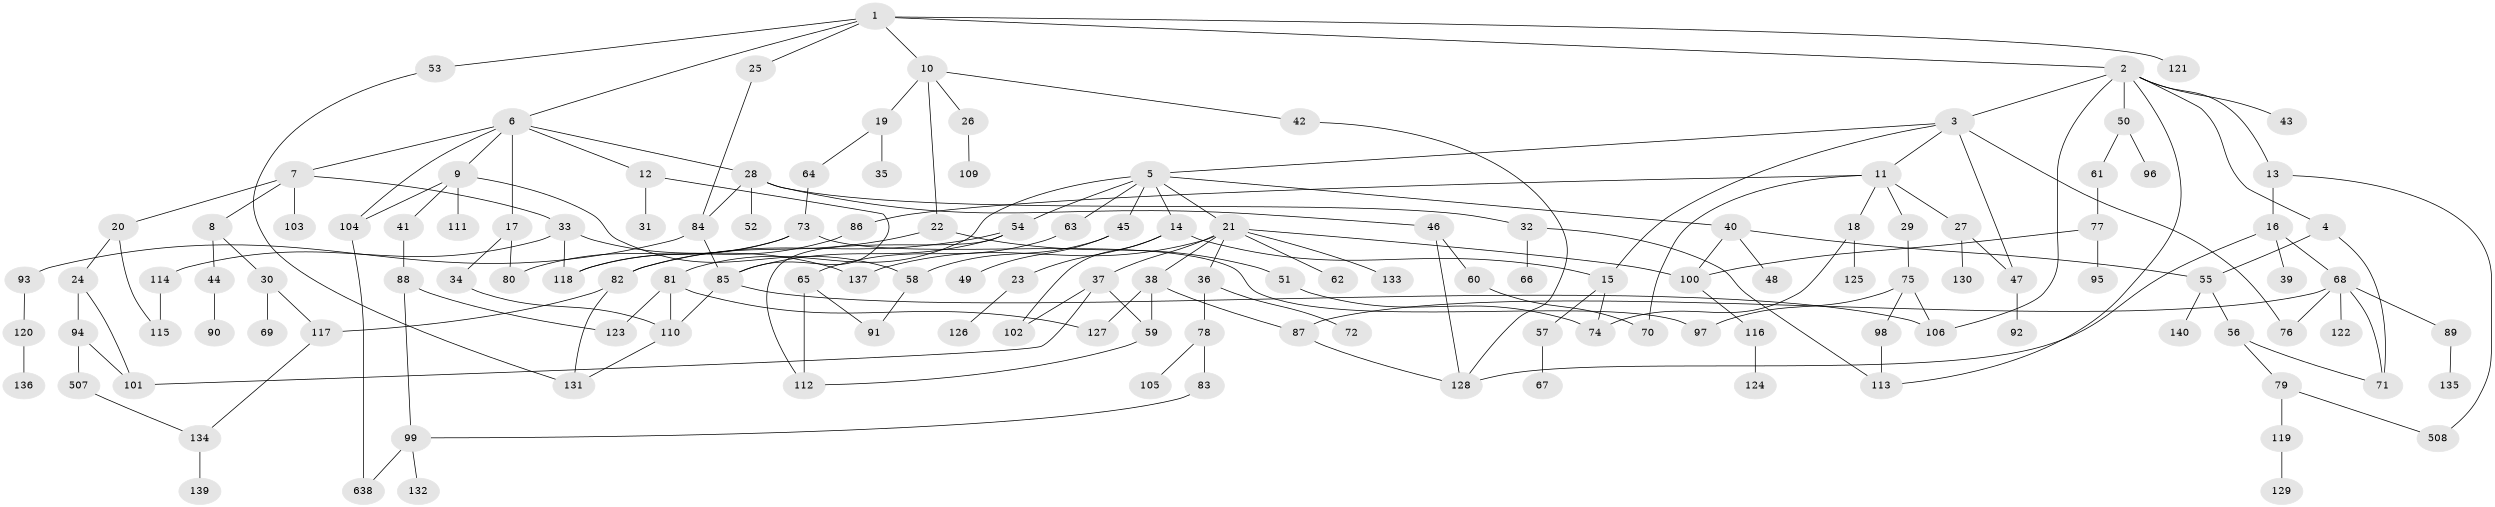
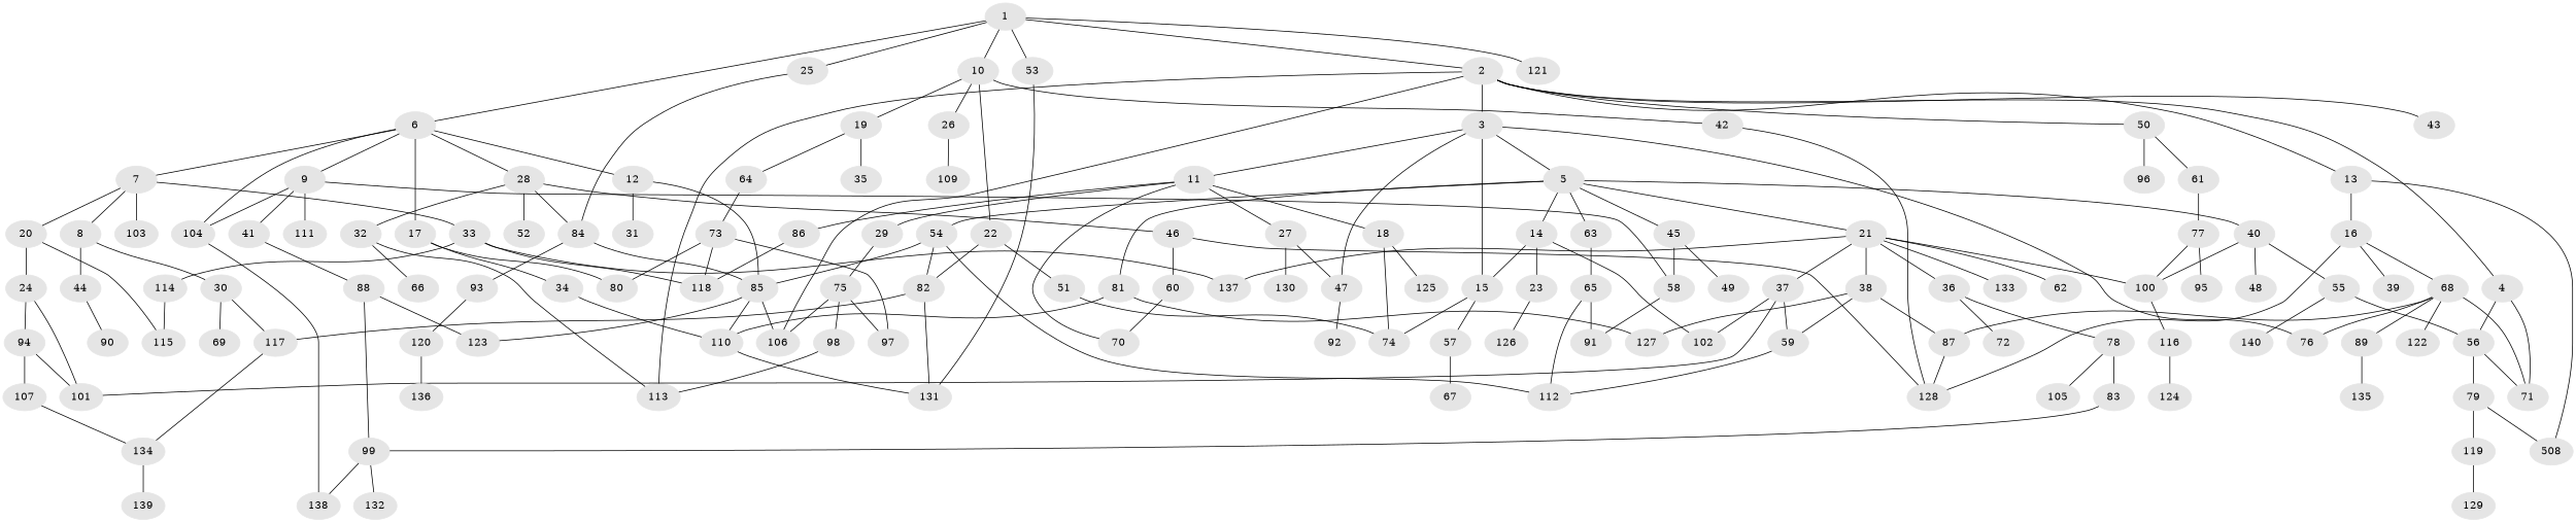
  graph {
    node [color=gray90 style=filled]
    1
    2
    6
    10
    25
    53
    121
    3
    4
    13
    43
    50
    106
    113
    7
    9
    12
    17
    28
    104
    19
    22
    26
    42
    84
    131
    5
    11
    15
    47
    76
    55
    71
    16
    n35 [label=508]
    61
    96
    14
    21
    40
    45
    54
    63
    81
    18
    27
    29
    70
    86
    57
    74
    92
    56
    140
    23
    102
    36
    37
    38
    62
    100
    133
    137
    48
    58
    49
    85
    82
    112
    65
    110
    127
    123
    8
    20
    33
    103
    41
    111
    31
    34
    80
    32
    46
    52
-   138 [label=638]
+   138
    30
    44
    24
    115
    114
    118
    69
    117
    90
    88
    91
    35
    64
    51
    109
    128
    125
    130
    75
    39
    68
    126
    67
    87
    89
    122
    73
    94
    101
    72
    78
    59
    116
-   107 [label=507]
+   107
    93
    66
    60
    97
    98
    134
    83
    105
    99
    77
    79
    119
    95
    135
    129
    132
    120
    136
    124
    139
    1 -- 2
    1 -- 6
    1 -- 10
    1 -- 25
    1 -- 53
    1 -- 121
    2 -- 3
    2 -- 4
    2 -- 13
    2 -- 43
    2 -- 50
    2 -- 106
    2 -- 113
    6 -- 7
    6 -- 9
    6 -- 12
    6 -- 17
    6 -- 28
    6 -- 104
    10 -- 19
    10 -- 22
    10 -- 26
    10 -- 42
    25 -- 84
    53 -- 131
    3 -- 5
    3 -- 11
    3 -- 15
    3 -- 47
    3 -- 76
-   4 -- 55
+   4 -- 56
    4 -- 71
    13 -- 16
    13 -- n35
    50 -- 61
    50 -- 96
    7 -- 8
    7 -- 20
    7 -- 33
    7 -- 103
    9 -- 104
    9 -- 58
    9 -- 41
    9 -- 111
    12 -- 85
    12 -- 31
    17 -- 34
    17 -- 80
    28 -- 84
    28 -- 32
    28 -- 46
    28 -- 52
    104 -- 138
    19 -- 35
    19 -- 64
    22 -- 82
    22 -- 51
    26 -- 109
    42 -- 128
    84 -- 85
    84 -- 93
    5 -- 14
    5 -- 21
    5 -- 40
    5 -- 45
    5 -- 54
    5 -- 63
    5 -- 81
    11 -- 18
    11 -- 27
    11 -- 29
    11 -- 70
    11 -- 86
    15 -- 57
    15 -- 74
    47 -- 92
    55 -- 56
    55 -- 140
    16 -- 128
    16 -- 39
    16 -- 68
    61 -- 77
    14 -- 15
    14 -- 23
    14 -- 102
    21 -- 36
    21 -- 37
    21 -- 38
    21 -- 62
    21 -- 100
    21 -- 133
    21 -- 137
    40 -- 55
    40 -- 100
    40 -- 48
    45 -- 58
    45 -- 49
    54 -- 85
    54 -- 82
    54 -- 112
    63 -- 65
    81 -- 110
    81 -- 127
-   81 -- 123
+   85 -- 123
    18 -- 74
    18 -- 125
    27 -- 47
    27 -- 130
    29 -- 75
    86 -- 118
    57 -- 67
    56 -- 71
    56 -- 79
    23 -- 126
    36 -- 72
    36 -- 78
    37 -- 102
    37 -- 101
    37 -- 59
    38 -- 127
    38 -- 87
    38 -- 59
    100 -- 116
    58 -- 91
    85 -- 106
    85 -- 110
    82 -- 131
    82 -- 117
    65 -- 112
    65 -- 91
    110 -- 131
    8 -- 30
    8 -- 44
    20 -- 24
    20 -- 115
    33 -- 137
    33 -- 114
    33 -- 118
    41 -- 88
    34 -- 110
    32 -- 113
    32 -- 66
    46 -- 128
    46 -- 60
    30 -- 69
    30 -- 117
    44 -- 90
    24 -- 94
    24 -- 101
    114 -- 115
    117 -- 134
    88 -- 123
    88 -- 99
    64 -- 73
    51 -- 74
    75 -- 106
    75 -- 97
    75 -- 98
    68 -- 76
    68 -- 71
    68 -- 87
    68 -- 89
    68 -- 122
    87 -- 128
    89 -- 135
    73 -- 80
    73 -- 118
    73 -- 97
    94 -- 101
    94 -- 107
    78 -- 83
    78 -- 105
    59 -- 112
    116 -- 124
    107 -- 134
    93 -- 120
    60 -- 70
    98 -- 113
    134 -- 139
    83 -- 99
    99 -- 138
    99 -- 132
    77 -- 100
    77 -- 95
    79 -- n35
    79 -- 119
    119 -- 129
    120 -- 136
  }
